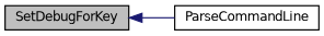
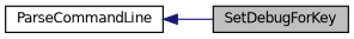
  digraph {
    rankdir=LR
    node [color=black fontname=Helvetica fontsize=10 shape=record style=filled]
    n1 [fillcolor=grey75 fontcolor=black height=0.2 label=SetDebugForKey width=0.4]
    n2 [fillcolor=white height=0.2 label=ParseCommandLine width=0.4]
-   n1 -> n2 [color=midnightblue dir=back fontname=Helvetica fontsize=10 labelfontname=Helvetica labelfontsize=10 style=solid]
+   n2 -> n1 [color=midnightblue dir=back fontname=Helvetica fontsize=10 labelfontname=Helvetica labelfontsize=10 style=solid]
  }
